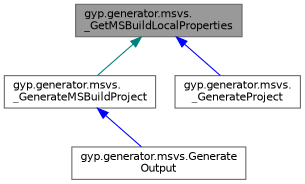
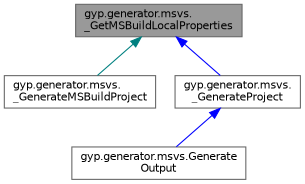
  digraph {
    rankdir=TB
    node [color=grey40 fillcolor=white fontname=Helvetica fontsize=10 shape=box style=filled]
    edge [color=blue dir=back fontname=Helvetica fontsize=10 labelfontname=Helvetica labelfontsize=10 style=solid]
    n1 [color=gray40 fillcolor=grey60 fontcolor=black height=0.2 label="gyp.generator.msvs.\l_GetMSBuildLocalProperties" width=0.4]
    n2 [height=0.2 label="gyp.generator.msvs.\l_GenerateMSBuildProject" width=0.4]
    n3 [height=0.2 label="gyp.generator.msvs.\l_GenerateProject" width=0.4]
    n4 [height=0.2 label="gyp.generator.msvs.Generate\lOutput" width=0.4]
    n1 -> n2 [color=teal]
    n1 -> n3
-   n2 -> n4
+   n3 -> n4
  }
